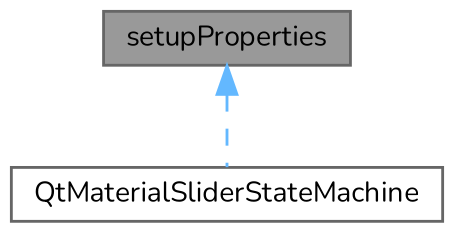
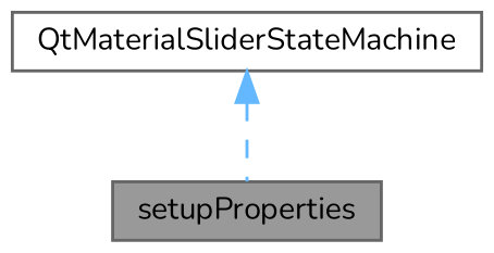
  digraph {
    rankdir=TB
    fontname=Nunito
    node [fontname=Nunito fontsize=10 shape=box style=filled]
    n1 [color=gray40 fillcolor=grey60 fontcolor=black height=0.2 label=setupProperties width=0.4]
    n2 [color=grey40 fillcolor=white height=0.2 label=QtMaterialSliderStateMachine width=0.4]
-   n1 -> n2 [color=steelblue1 dir=back fontname=Nunito fontsize=10 labelfontname=Helvetica labelfontsize=10 style=dashed]
+   n2 -> n1 [color=steelblue1 dir=back fontname=Nunito fontsize=10 labelfontname=Helvetica labelfontsize=10 style=dashed]
  }
